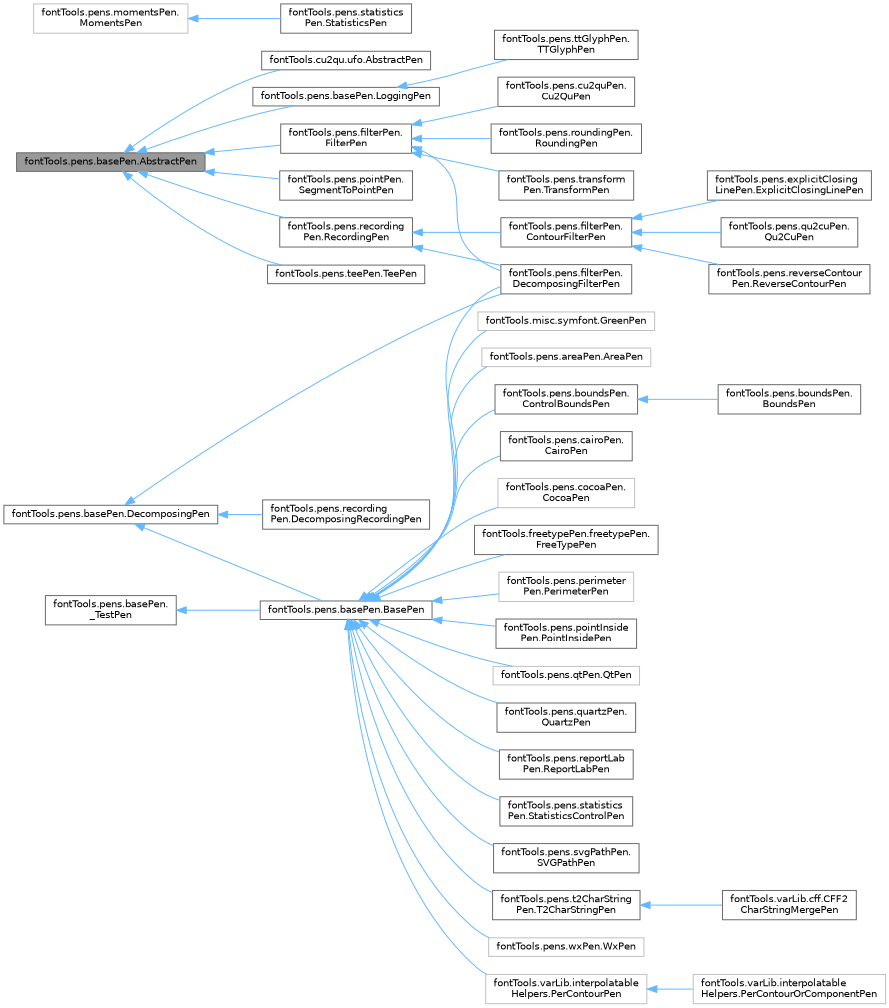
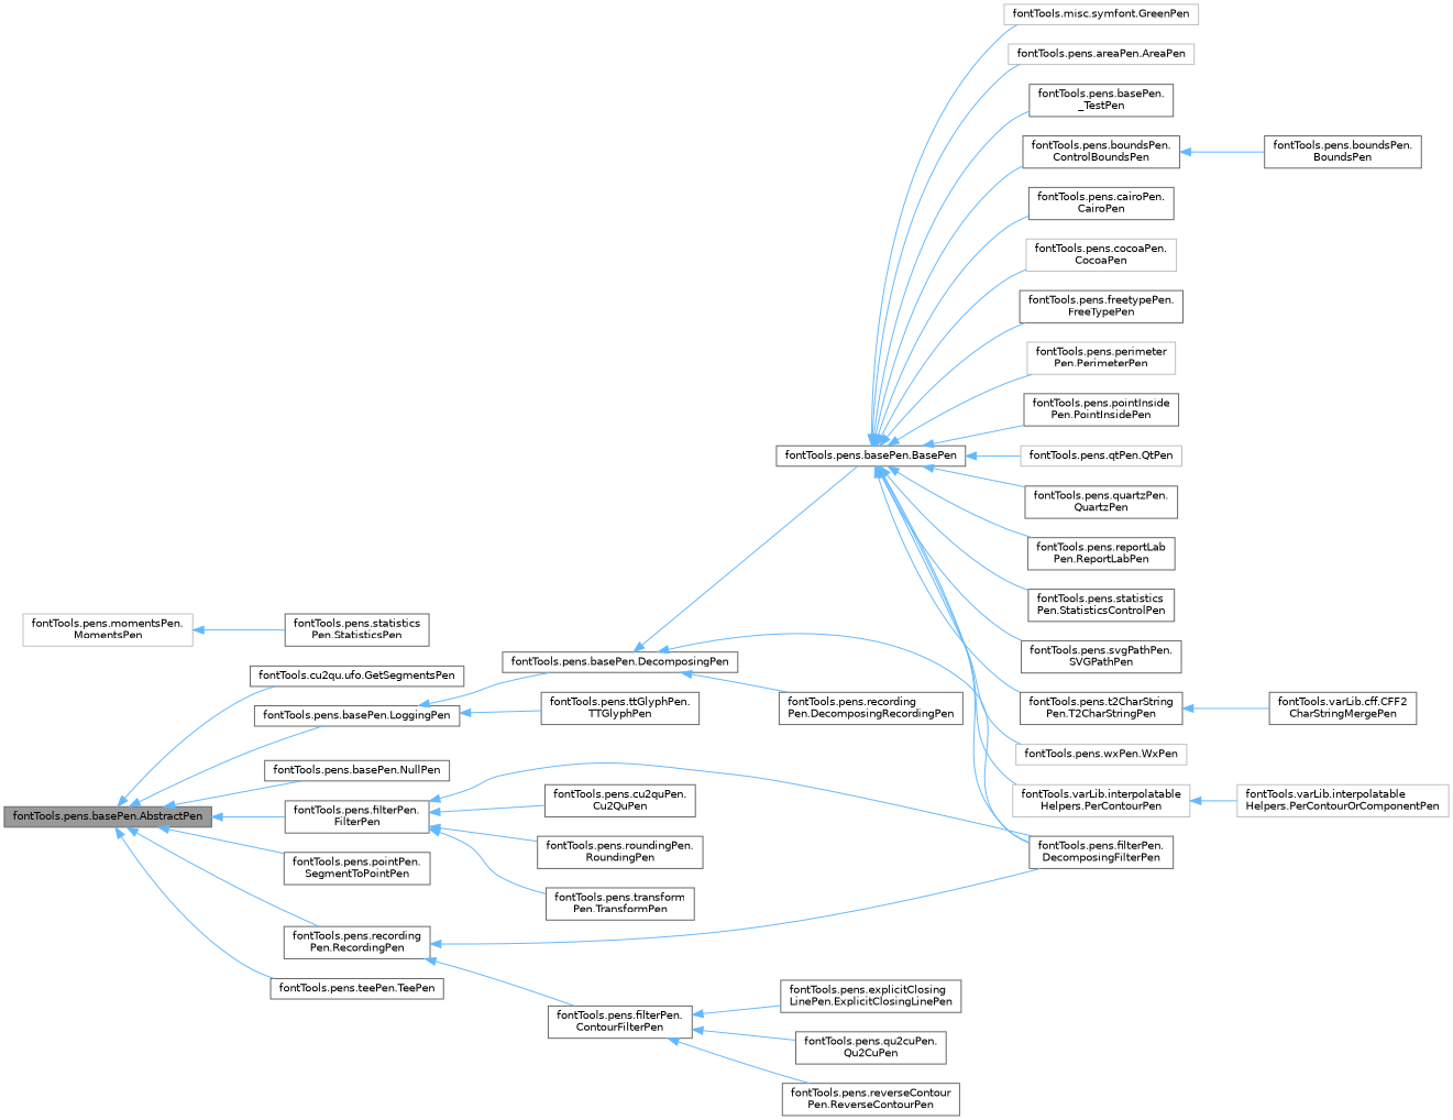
  digraph {
    rankdir=LR
    node [color=gray40 fillcolor=white fontname=Helvetica fontsize=10 shape=box style=filled]
    edge [color=steelblue1 dir=back fontname=Helvetica fontsize=10 labelfontname=Helvetica labelfontsize=10 style=solid]
    n1 [fillcolor=grey60 fontcolor=black height=0.2 label="fontTools.pens.basePen.AbstractPen" width=0.4]
-   n2 [height=0.2 label="fontTools.cu2qu.ufo.AbstractPen" width=0.4]
+   n2 [height=0.2 label="fontTools.cu2qu.ufo.GetSegmentsPen" width=0.4]
    n3 [height=0.2 label="fontTools.pens.basePen.LoggingPen" width=0.4]
+   n4 [height=0.2 label="fontTools.pens.basePen.NullPen" width=0.4]
    n5 [height=0.2 label="fontTools.pens.filterPen.\lFilterPen" width=0.4]
    n6 [height=0.2 label="fontTools.pens.pointPen.\lSegmentToPointPen" width=0.4]
    n7 [height=0.2 label="fontTools.pens.recording\lPen.RecordingPen" width=0.4]
    n8 [height=0.2 label="fontTools.pens.teePen.TeePen" width=0.4]
    n9 [height=0.2 label="fontTools.pens.basePen.DecomposingPen" width=0.4]
    n10 [height=0.2 label="fontTools.pens.ttGlyphPen.\lTTGlyphPen" width=0.4]
    n11 [height=0.2 label="fontTools.pens.filterPen.\lDecomposingFilterPen" width=0.4]
    n12 [height=0.2 label="fontTools.pens.cu2quPen.\lCu2QuPen" width=0.4]
    n13 [height=0.2 label="fontTools.pens.roundingPen.\lRoundingPen" width=0.4]
    n14 [height=0.2 label="fontTools.pens.transform\lPen.TransformPen" width=0.4]
    n15 [height=0.2 label="fontTools.pens.filterPen.\lContourFilterPen" width=0.4]
    n16 [height=0.2 label="fontTools.pens.basePen.BasePen" width=0.4]
    n17 [height=0.2 label="fontTools.pens.recording\lPen.DecomposingRecordingPen" width=0.4]
    n18 [color=grey75 height=0.2 label="fontTools.misc.symfont.GreenPen" width=0.4]
    n19 [color=grey75 height=0.2 label="fontTools.pens.areaPen.AreaPen" width=0.4]
    n20 [height=0.2 label="fontTools.pens.basePen.\l_TestPen" width=0.4]
    n21 [height=0.2 label="fontTools.pens.boundsPen.\lControlBoundsPen" width=0.4]
    n22 [height=0.2 label="fontTools.pens.cairoPen.\lCairoPen" width=0.4]
    n23 [color=grey75 height=0.2 label="fontTools.pens.cocoaPen.\lCocoaPen" width=0.4]
-   n24 [height=0.2 label="fontTools.freetypePen.freetypePen.\lFreeTypePen" width=0.4]
+   n24 [height=0.2 label="fontTools.pens.freetypePen.\lFreeTypePen" width=0.4]
    n25 [color=grey75 height=0.2 label="fontTools.pens.perimeter\lPen.PerimeterPen" width=0.4]
    n26 [height=0.2 label="fontTools.pens.pointInside\lPen.PointInsidePen" width=0.4]
    n27 [color=grey75 height=0.2 label="fontTools.pens.qtPen.QtPen" width=0.4]
    n28 [height=0.2 label="fontTools.pens.quartzPen.\lQuartzPen" width=0.4]
    n29 [height=0.2 label="fontTools.pens.reportLab\lPen.ReportLabPen" width=0.4]
    n30 [height=0.2 label="fontTools.pens.statistics\lPen.StatisticsControlPen" width=0.4]
    n31 [height=0.2 label="fontTools.pens.svgPathPen.\lSVGPathPen" width=0.4]
    n32 [height=0.2 label="fontTools.pens.t2CharString\lPen.T2CharStringPen" width=0.4]
    n33 [color=grey75 height=0.2 label="fontTools.pens.wxPen.WxPen" width=0.4]
    n34 [color=grey75 height=0.2 label="fontTools.varLib.interpolatable\lHelpers.PerContourPen" width=0.4]
    n35 [height=0.2 label="fontTools.pens.boundsPen.\lBoundsPen" width=0.4]
    n36 [color=grey75 height=0.2 label="fontTools.pens.momentsPen.\lMomentsPen" width=0.4]
    n37 [height=0.2 label="fontTools.pens.statistics\lPen.StatisticsPen" width=0.4]
    n38 [height=0.2 label="fontTools.varLib.cff.CFF2\lCharStringMergePen" width=0.4]
    n39 [color=grey75 height=0.2 label="fontTools.varLib.interpolatable\lHelpers.PerContourOrComponentPen" width=0.4]
    n40 [height=0.2 label="fontTools.pens.explicitClosing\lLinePen.ExplicitClosingLinePen" width=0.4]
    n41 [height=0.2 label="fontTools.pens.qu2cuPen.\lQu2CuPen" width=0.4]
    n42 [height=0.2 label="fontTools.pens.reverseContour\lPen.ReverseContourPen" width=0.4]
    n1 -> n2
    n1 -> n3
+   n1 -> n4
    n1 -> n5
    n1 -> n6
    n1 -> n7
    n1 -> n8
+   n3 -> n9
    n3 -> n10
    n5 -> n11
    n5 -> n12
    n5 -> n13
    n5 -> n14
    n7 -> n11
    n7 -> n15
    n9 -> n11
    n9 -> n16
    n9 -> n17
    n15 -> n40
    n15 -> n41
    n15 -> n42
    n16 -> n11
    n16 -> n18
    n16 -> n19
-   n20 -> n16
+   n16 -> n20
    n16 -> n21
    n16 -> n22
    n16 -> n23
    n16 -> n24
    n16 -> n25
    n16 -> n26
    n16 -> n27
    n16 -> n28
    n16 -> n29
    n16 -> n30
    n16 -> n31
    n16 -> n32
    n16 -> n33
    n16 -> n34
    n21 -> n35
    n32 -> n38
    n34 -> n39
    n36 -> n37
  }
